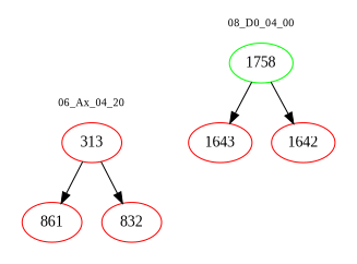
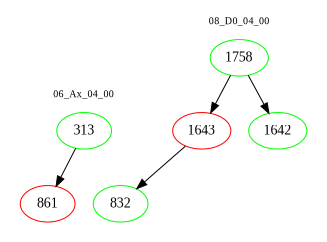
  digraph {
    fontname="Liberation Serif"
    node [color=red fontname="Liberation Serif"]
    edge [color=black fontname="Liberation Serif"]
-   n1 [label=313]
+   n1 [color=green label=313]
    n2 [label=861]
-   n3 [label=832]
+   n3 [color=green label=832]
    n4 [color=green label=1758]
    n5 [label=1643]
-   n6 [label=1642]
+   n6 [color=green label=1642]
    subgraph cluster_1 {
      color=white
      fontsize=10
-     label="06_Ax_04_20"
+     label="06_Ax_04_00"
      n1
      n2
      n3
    }
    subgraph cluster_2 {
      color=white
      fontsize=10
      label="08_D0_04_00"
      n4
      n5
      n6
    }
    n1 -> n2
-   n1 -> n3
+   n5 -> n3
    n4 -> n5
    n4 -> n6
  }
